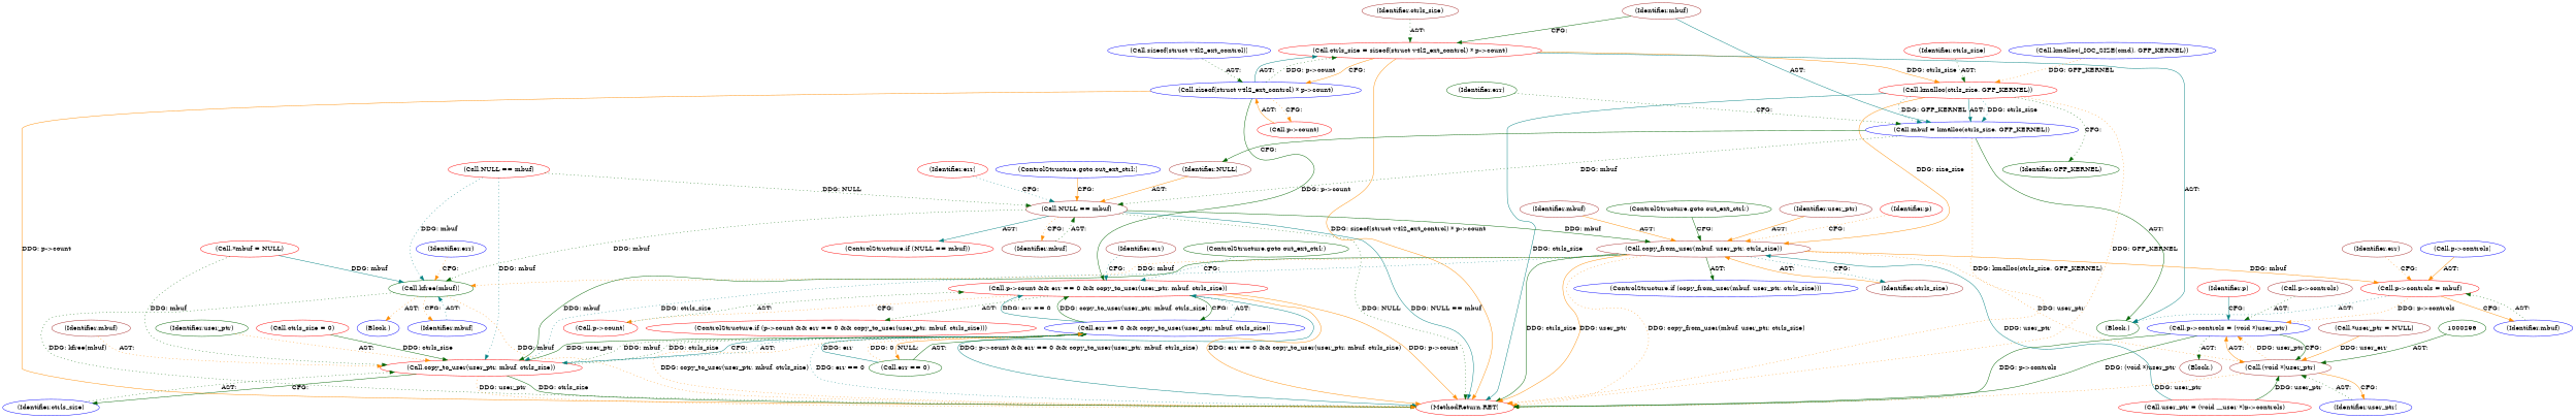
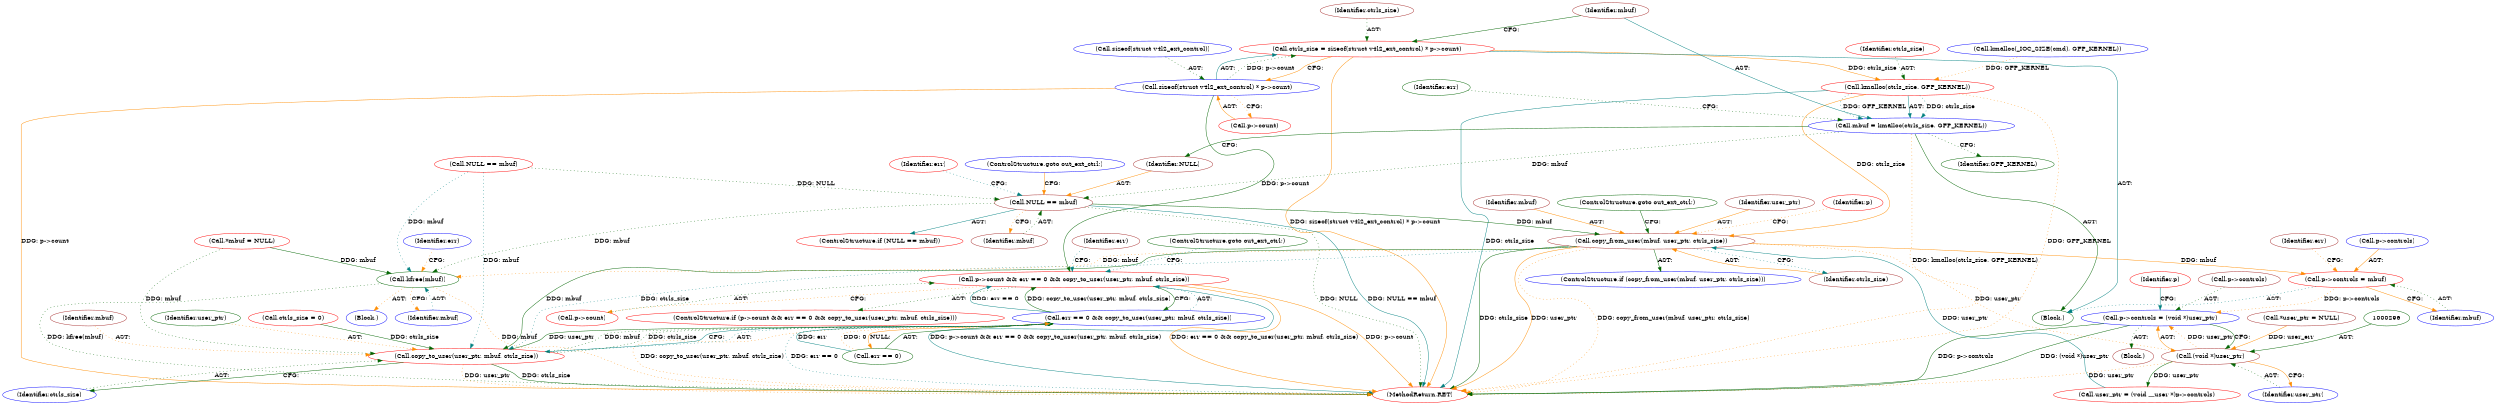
  digraph {
    node [color=red]
    edge [color=darkorange style=dotted]
    n1 [label="(Call,ctrls_size = sizeof(struct v4l2_ext_control) * p->count)"]
    n2 [color=blue label="(Call,sizeof(struct v4l2_ext_control) * p->count)"]
    n3 [label="(Call,kmalloc(ctrls_size, GFP_KERNEL))"]
    n4 [label="(MethodReturn,RET)"]
    n5 [color=darkgreen label="(Block,)"]
    n6 [label="(Call,p->count && err == 0 && copy_to_user(user_ptr, mbuf, ctrls_size))"]
    n7 [label="(Call,p->count)"]
    n8 [color=blue label="(Call,mbuf = kmalloc(ctrls_size, GFP_KERNEL))"]
    n9 [color=brown label="(Call,copy_from_user(mbuf, user_ptr, ctrls_size))"]
    n10 [color=darkgreen label="(Identifier,GFP_KERNEL)"]
    n11 [color=blue label="(Call,err == 0 && copy_to_user(user_ptr, mbuf, ctrls_size))"]
    n12 [label="(ControlStructure,if (p->count && err == 0 && copy_to_user(user_ptr, mbuf, ctrls_size)))"]
    n13 [label="(Call,p->count)"]
    n14 [color=brown label="(Call,NULL == mbuf)"]
    n15 [color=brown label="(Identifier,NULL)"]
    n16 [color=darkgreen label="(Call,kfree(mbuf))"]
    n17 [label="(Call,p->controls = mbuf)"]
    n18 [color=brown label="(Call,(void *)user_ptr)"]
    n19 [label="(Call,copy_to_user(user_ptr, mbuf, ctrls_size))"]
    n20 [color=blue label="(ControlStructure,if (copy_from_user(mbuf, user_ptr, ctrls_size)))"]
    n21 [color=brown label="(Identifier,ctrls_size)"]
    n22 [label="(ControlStructure,if (NULL == mbuf))"]
    n23 [color=brown label="(Identifier,mbuf)"]
    n24 [color=blue label="(Block,)"]
    n25 [color=blue label="(Identifier,mbuf)"]
    n26 [color=blue label="(Identifier,mbuf)"]
    n27 [color=blue label="(Call,p->controls = (void *)user_ptr)"]
    n28 [color=blue label="(Identifier,user_ptr)"]
    n29 [color=blue label="(Identifier,ctrls_size)"]
    n30 [color=brown label="(Block,)"]
    n31 [color=darkgreen label="(Call,err == 0)"]
    n32 [color=blue label="(Call,p->controls)"]
    n33 [color=brown label="(Identifier,err)"]
    n34 [label="(Call,user_ptr = (void __user *)p->controls)"]
    n35 [color=darkgreen label="(Identifier,user_ptr)"]
    n36 [label="(Identifier,ctrls_size)"]
    n37 [color=blue label="(Call,sizeof(struct v4l2_ext_control))"]
    n38 [color=darkgreen label="(ControlStructure,goto out_ext_ctrl;)"]
    n39 [label="(Identifier,p)"]
    n40 [color=brown label="(Identifier,err)"]
    n41 [color=blue label="(ControlStructure,goto out_ext_ctrl;)"]
    n42 [label="(Call,NULL == mbuf)"]
    n43 [label="(Identifier,err)"]
    n44 [color=blue label="(Call,kmalloc(_IOC_SIZE(cmd), GFP_KERNEL))"]
    n45 [color=brown label="(Identifier,mbuf)"]
    n46 [label="(Identifier,p)"]
    n47 [color=brown label="(Identifier,mbuf)"]
    n48 [color=darkgreen label="(ControlStructure,goto out_ext_ctrl;)"]
    n49 [label="(Call,ctrls_size = 0)"]
    n50 [color=darkgreen label="(Identifier,err)"]
    n51 [color=blue label="(Identifier,err)"]
    n52 [color=brown label="(Identifier,user_ptr)"]
    n53 [color=brown label="(Identifier,ctrls_size)"]
    n54 [color=brown label="(Identifier,mbuf)"]
    n55 [color=brown label="(Call,*user_ptr = NULL)"]
    n56 [label="(Call,*mbuf = NULL)"]
    n57 [color=brown label="(Call,p->controls)"]
    1000296 [color=darkgreen]
    n1 -> n2 [label="CFG: " style=solid]
    n1 -> n3 [label="DDG: ctrls_size" style=solid]
    n1 -> n4 [label="DDG: sizeof(struct v4l2_ext_control) * p->count" style=solid]
    n1 -> n5 [color=teal label="AST: " style=solid]
    n2 -> n1 [color=teal label="AST: " style=solid]
    n2 -> n1 [color=darkgreen label="DDG: p->count"]
    n2 -> n4 [label="DDG: p->count" style=solid]
    n2 -> n6 [color=darkgreen label="DDG: p->count" style=solid]
    n2 -> n7 [label="CFG: "]
    n3 -> n4 [label="DDG: GFP_KERNEL"]
    n3 -> n4 [color=teal label="DDG: ctrls_size" style=solid]
    n3 -> n8 [color=teal label="AST: " style=solid]
    n3 -> n8 [color=teal label="DDG: ctrls_size"]
    n3 -> n8 [color=teal label="DDG: GFP_KERNEL"]
-   n3 -> n9 [label="DDG: size_size" style=solid]
-   n3 -> n10 [color=darkgreen label="CFG: "]
+   n3 -> n9 [label="DDG: ctrls_size" style=solid]
+   n8 -> n10 [color=darkgreen label="CFG: "]
    n6 -> n4 [color=teal label="DDG: p->count && err == 0 && copy_to_user(user_ptr, mbuf, ctrls_size)" style=solid]
    n6 -> n4 [label="DDG: err == 0 && copy_to_user(user_ptr, mbuf, ctrls_size)" style=solid]
    n6 -> n4 [label="DDG: p->count" style=solid]
    n6 -> n11 [color=darkgreen label="CFG: " style=solid]
    n6 -> n12 [color=darkgreen label="AST: "]
    n6 -> n13 [label="CFG: "]
    n7 -> n2 [label="AST: " style=solid]
    n8 -> n4 [label="DDG: kmalloc(ctrls_size, GFP_KERNEL)"]
    n8 -> n5 [color=darkgreen label="AST: " style=solid]
    n8 -> n14 [color=darkgreen label="DDG: mbuf"]
    n8 -> n15 [color=darkgreen label="CFG: " style=solid]
    n9 -> n4 [label="DDG: copy_from_user(mbuf, user_ptr, ctrls_size)"]
    n9 -> n4 [color=darkgreen label="DDG: ctrls_size" style=solid]
    n9 -> n4 [label="DDG: user_ptr" style=solid]
    n9 -> n16 [label="DDG: mbuf"]
    n9 -> n17 [label="DDG: mbuf" style=solid]
    n9 -> n18 [label="DDG: user_ptr"]
    n9 -> n19 [color=darkgreen label="DDG: mbuf" style=solid]
    n9 -> n19 [color=teal label="DDG: ctrls_size"]
    n9 -> n20 [color=darkgreen label="AST: " style=solid]
    n9 -> n21 [color=teal label="CFG: "]
    n11 -> n4 [color=teal label="DDG: err == 0"]
    n11 -> n4 [label="DDG: copy_to_user(user_ptr, mbuf, ctrls_size)"]
    n11 -> n6 [color=teal label="AST: "]
    n11 -> n6 [color=teal label="DDG: err == 0" style=solid]
    n11 -> n6 [color=darkgreen label="DDG: copy_to_user(user_ptr, mbuf, ctrls_size)" style=solid]
    n11 -> n19 [color=teal label="CFG: " style=solid]
    n11 -> n31 [label="NULL: " style=solid]
    n13 -> n6 [color=darkgreen label="AST: "]
    n14 -> n4 [color=darkgreen label="DDG: NULL"]
    n14 -> n4 [color=teal label="DDG: NULL == mbuf" style=solid]
    n14 -> n9 [color=darkgreen label="DDG: mbuf" style=solid]
    n14 -> n16 [color=darkgreen label="DDG: mbuf"]
    n14 -> n22 [color=teal label="AST: " style=solid]
    n14 -> n23 [label="CFG: "]
    n15 -> n14 [label="AST: " style=solid]
    n16 -> n4 [label="DDG: mbuf"]
    n16 -> n4 [color=darkgreen label="DDG: kfree(mbuf)"]
    n16 -> n24 [label="AST: "]
    n16 -> n25 [label="CFG: "]
    n17 -> n5 [color=teal label="AST: "]
    n17 -> n26 [label="CFG: " style=solid]
    n17 -> n27 [label="DDG: p->controls"]
    n18 -> n4 [label="DDG: user_ptr"]
    n18 -> n27 [label="AST: " style=solid]
    n18 -> n27 [label="DDG: user_ptr"]
    n18 -> n28 [label="CFG: " style=solid]
    n19 -> n4 [color=darkgreen label="DDG: ctrls_size" style=solid]
    n19 -> n4 [label="DDG: user_ptr"]
    n19 -> n11 [color=teal label="AST: "]
    n19 -> n11 [color=darkgreen label="DDG: user_ptr" style=solid]
    n19 -> n11 [color=darkgreen label="DDG: mbuf"]
    n19 -> n11 [color=darkgreen label="DDG: ctrls_size"]
    n19 -> n29 [color=darkgreen label="CFG: " style=solid]
    n21 -> n9 [label="AST: " style=solid]
    n23 -> n14 [color=darkgreen label="AST: "]
    n25 -> n16 [color=teal label="AST: "]
    n26 -> n17 [color=darkgreen label="AST: "]
    n27 -> n4 [color=darkgreen label="DDG: p->controls" style=solid]
    n27 -> n4 [color=darkgreen label="DDG: (void *)user_ptr" style=solid]
    n27 -> n18 [color=darkgreen label="CFG: " style=solid]
    n27 -> n30 [color=darkgreen label="AST: "]
    n28 -> n18 [color=darkgreen label="AST: "]
    n29 -> n19 [color=darkgreen label="AST: "]
    n31 -> n11 [color=darkgreen label="AST: " style=solid]
    n31 -> n11 [color=teal label="DDG: err" style=solid]
    n31 -> n11 [label="DDG: 0"]
    n32 -> n17 [label="AST: " style=solid]
    n33 -> n6 [color=teal label="CFG: "]
    n34 -> n9 [color=teal label="DDG: user_ptr" style=solid]
-   n34 -> n18 [color=darkgreen label="DDG: user_ptr" style=solid]
+   n18 -> n34 [color=darkgreen label="DDG: user_ptr" style=solid]
    n35 -> n19 [label="AST: "]
    n36 -> n3 [color=darkgreen label="AST: "]
    n37 -> n2 [color=darkgreen label="AST: "]
    n38 -> n6 [color=teal label="CFG: "]
    n39 -> n9 [label="CFG: "]
    n40 -> n17 [label="CFG: "]
    n41 -> n14 [label="CFG: " style=solid]
    n42 -> n14 [color=darkgreen label="DDG: NULL"]
    n42 -> n16 [color=teal label="DDG: mbuf"]
    n42 -> n19 [color=teal label="DDG: mbuf"]
    n43 -> n14 [color=teal label="CFG: "]
    n44 -> n3 [label="DDG: GFP_KERNEL"]
    n45 -> n9 [label="AST: " style=solid]
    n46 -> n27 [color=teal label="CFG: " style=solid]
    n47 -> n1 [color=darkgreen label="CFG: " style=solid]
    n47 -> n8 [color=teal label="AST: " style=solid]
    n48 -> n9 [color=darkgreen label="CFG: " style=solid]
    n49 -> n19 [color=darkgreen label="DDG: ctrls_size" style=solid]
    n50 -> n8 [color=darkgreen label="CFG: "]
    n51 -> n16 [label="CFG: "]
    n52 -> n9 [label="AST: " style=solid]
    n53 -> n1 [color=darkgreen label="AST: "]
    n54 -> n19 [label="AST: "]
    n55 -> n18 [label="DDG: user_err" style=solid]
-   n56 -> n16 [color=teal label="DDG: mbuf" style=solid]
+   n56 -> n16 [color=darkgreen label="DDG: mbuf" style=solid]
    n56 -> n19 [color=darkgreen label="DDG: mbuf"]
    n57 -> n27 [color=darkgreen label="AST: "]
    1000296 -> n18 [color=darkgreen label="AST: " style=solid]
  }
